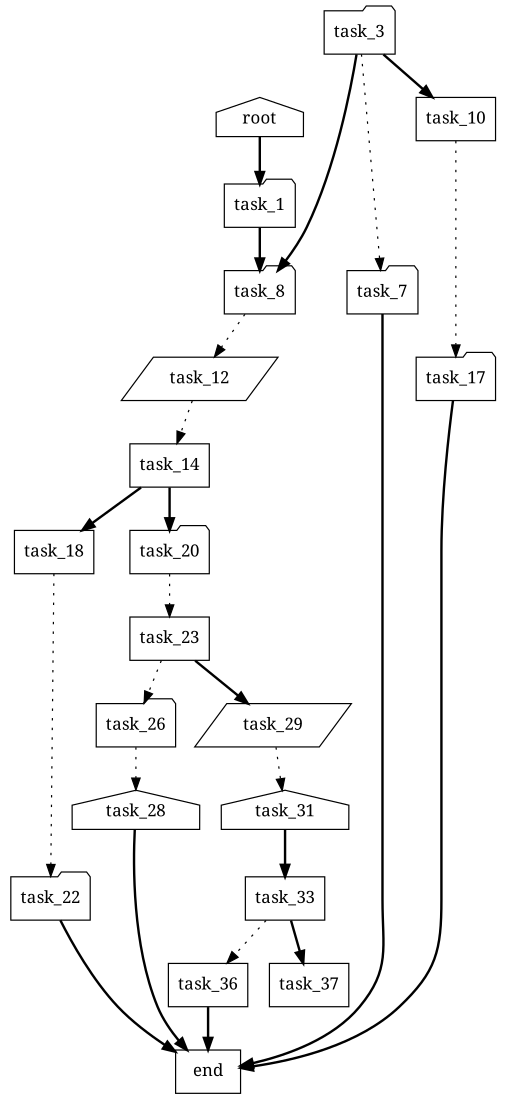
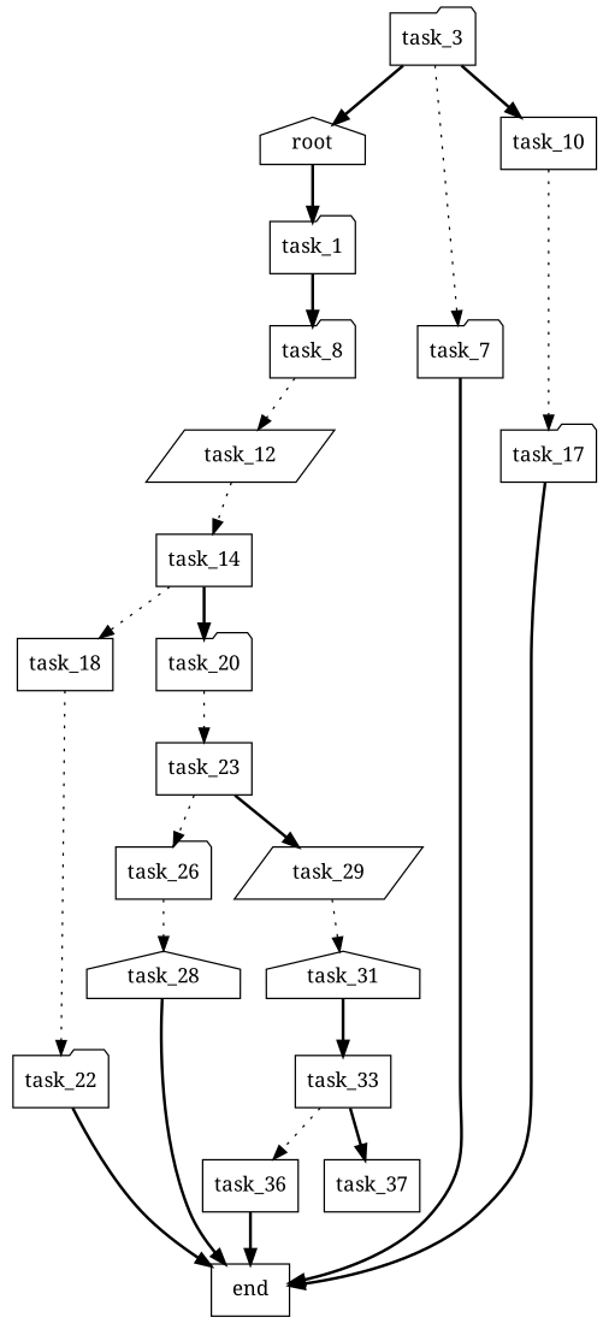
  digraph {
    fontname="Noto Serif"
    node [fontname="Noto Serif" shape=folder]
    edge [fontname="Noto Serif" style=bold]
    root [shape=house]
    task_1
    task_8
    task_3
    task_7
    task_10 [shape=box]
    end [shape=box]
    task_12 [shape=parallelogram]
    task_17
    task_14 [shape=box]
    task_18 [shape=box]
    task_20
    task_22
    task_23 [shape=box]
    task_26
    task_29 [shape=parallelogram]
    task_28 [shape=house]
    task_31 [shape=house]
    task_33 [shape=box]
    task_36 [shape=box]
    task_37 [shape=box]
    root -> task_1
    task_1 -> task_8
    task_8 -> task_12 [style=dotted]
-   task_3 -> task_8
+   task_3 -> root
    task_3 -> task_7 [style=dotted]
    task_3 -> task_10
    task_7 -> end
    task_10 -> task_17 [style=dotted]
    task_12 -> task_14 [style=dotted]
    task_17 -> end
-   task_14 -> task_18
+   task_14 -> task_18 [style=dotted]
    task_14 -> task_20
    task_18 -> task_22 [style=dotted]
    task_20 -> task_23 [style=dotted]
    task_22 -> end
    task_23 -> task_26 [style=dotted]
    task_23 -> task_29
    task_26 -> task_28 [style=dotted]
    task_29 -> task_31 [style=dotted]
    task_28 -> end
    task_31 -> task_33
    task_33 -> task_36 [style=dotted]
    task_33 -> task_37
    task_36 -> end
  }
